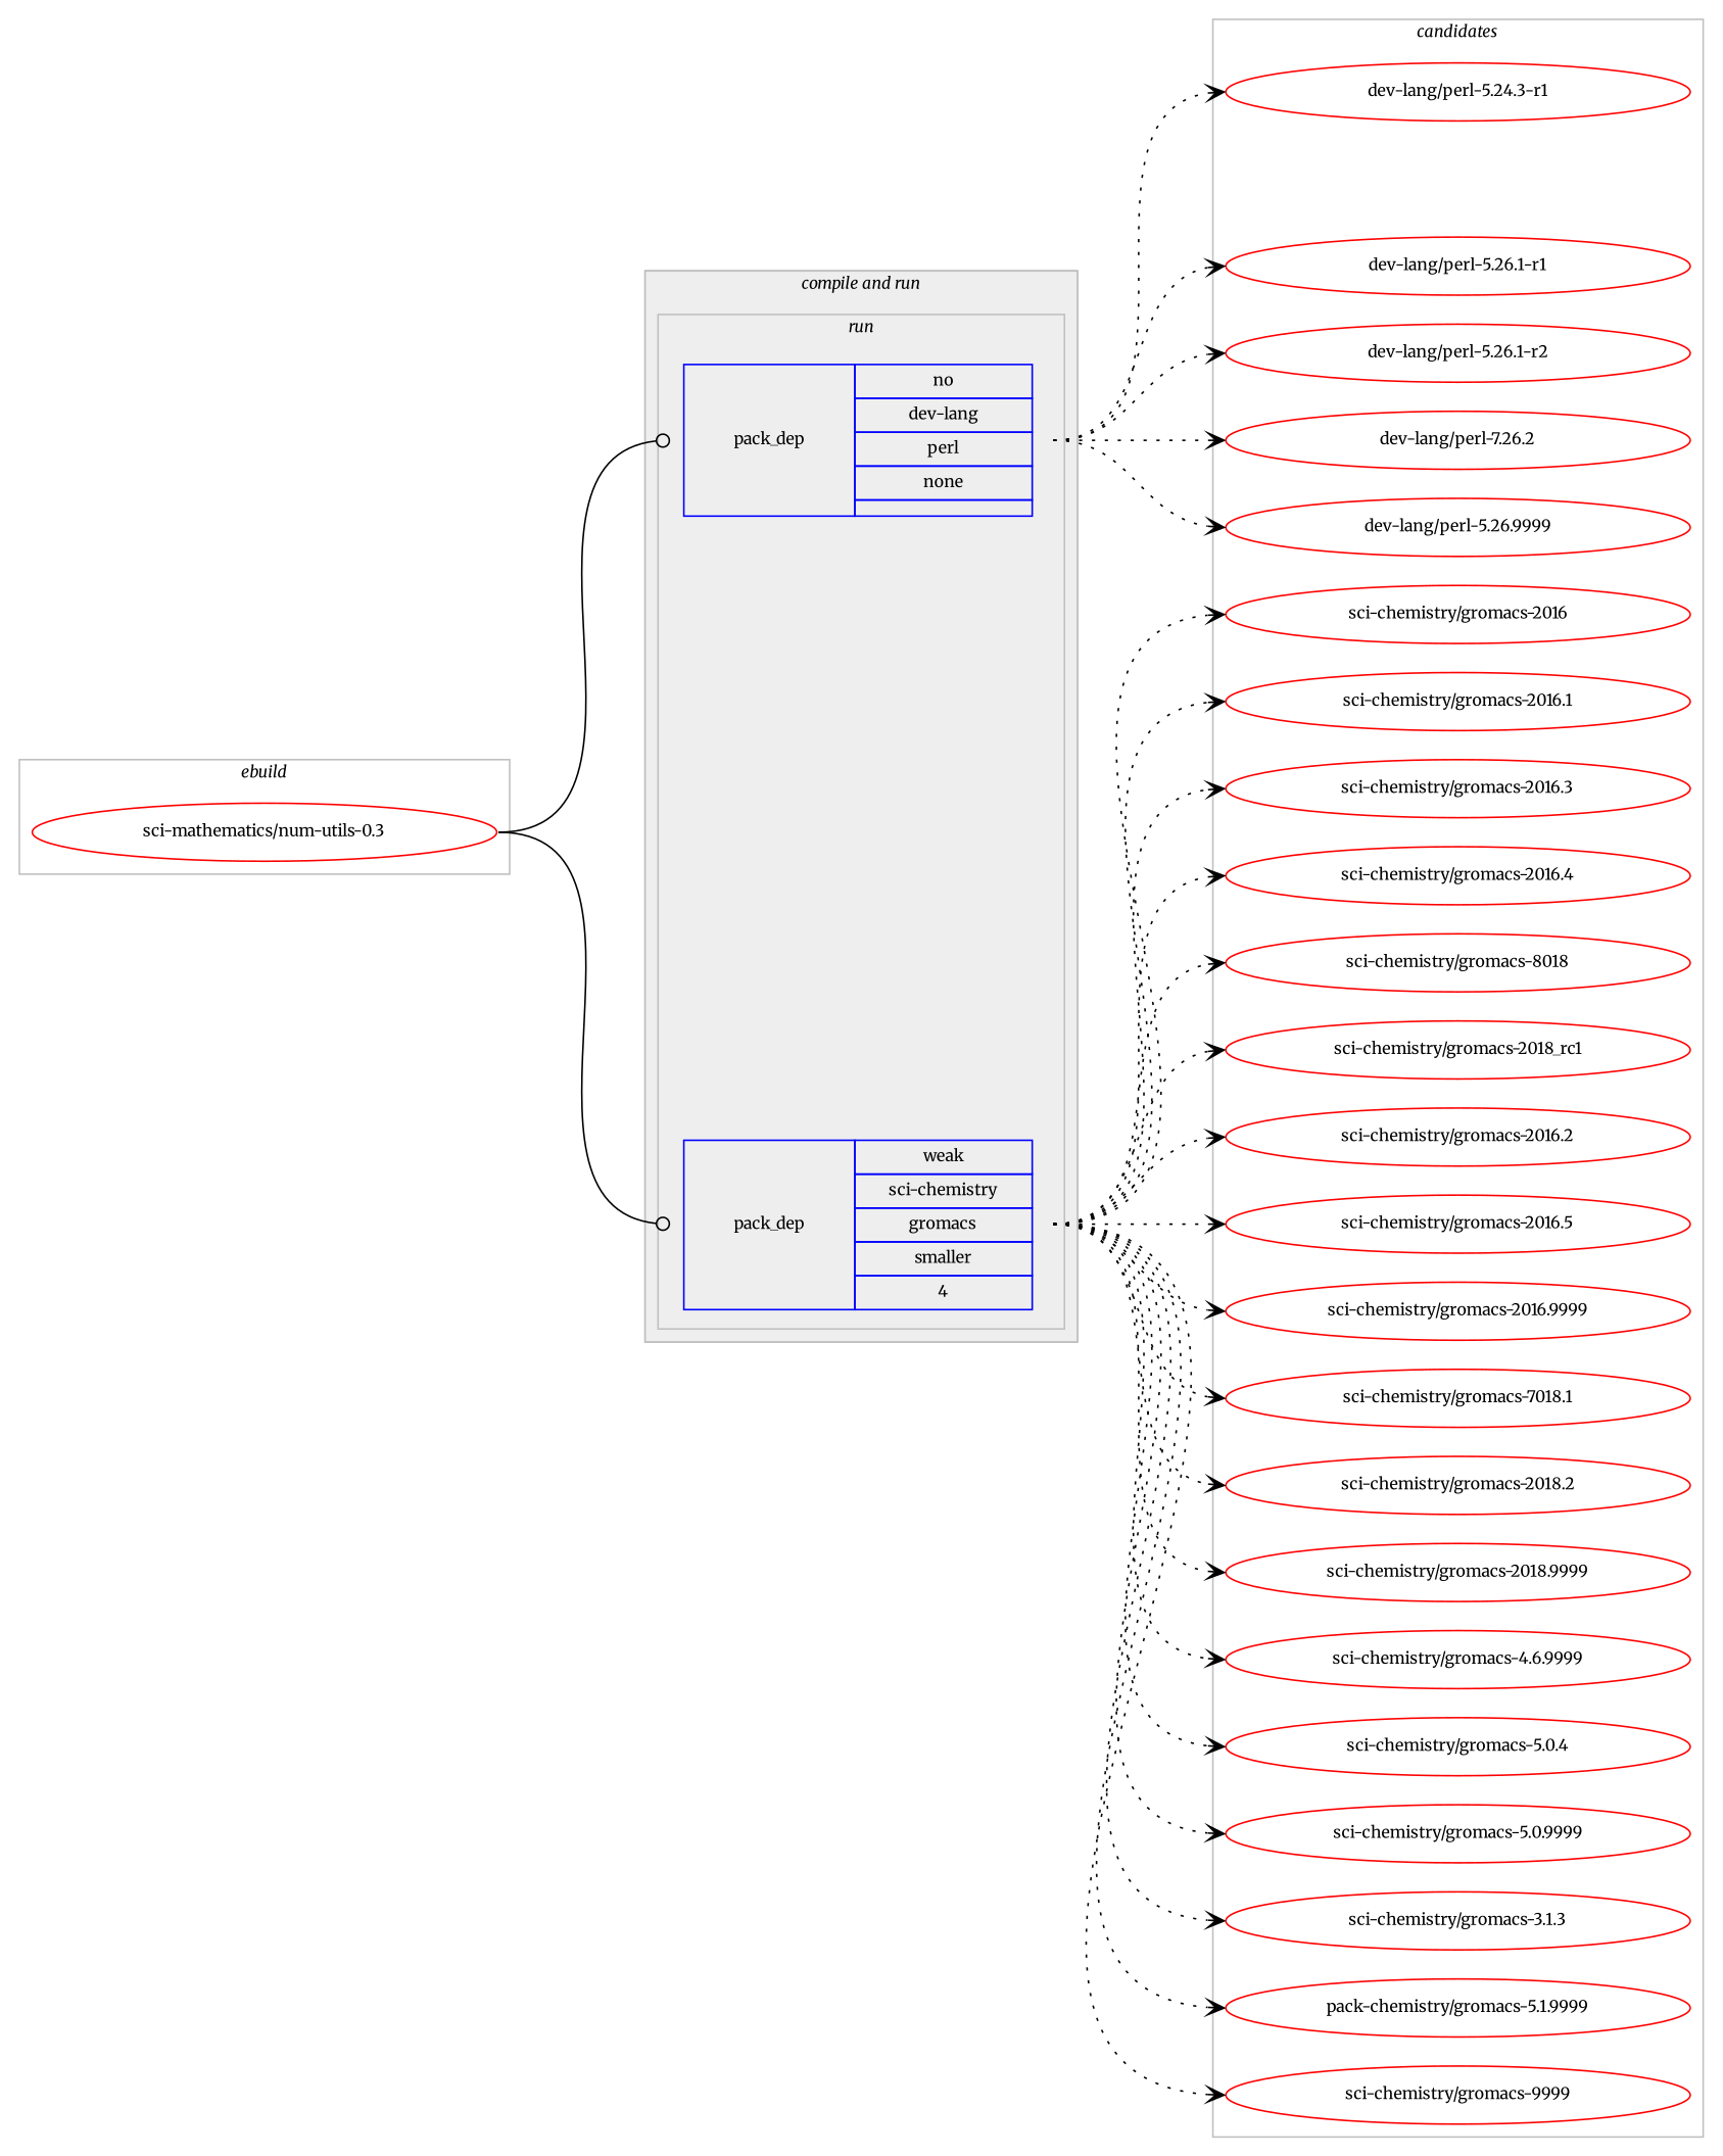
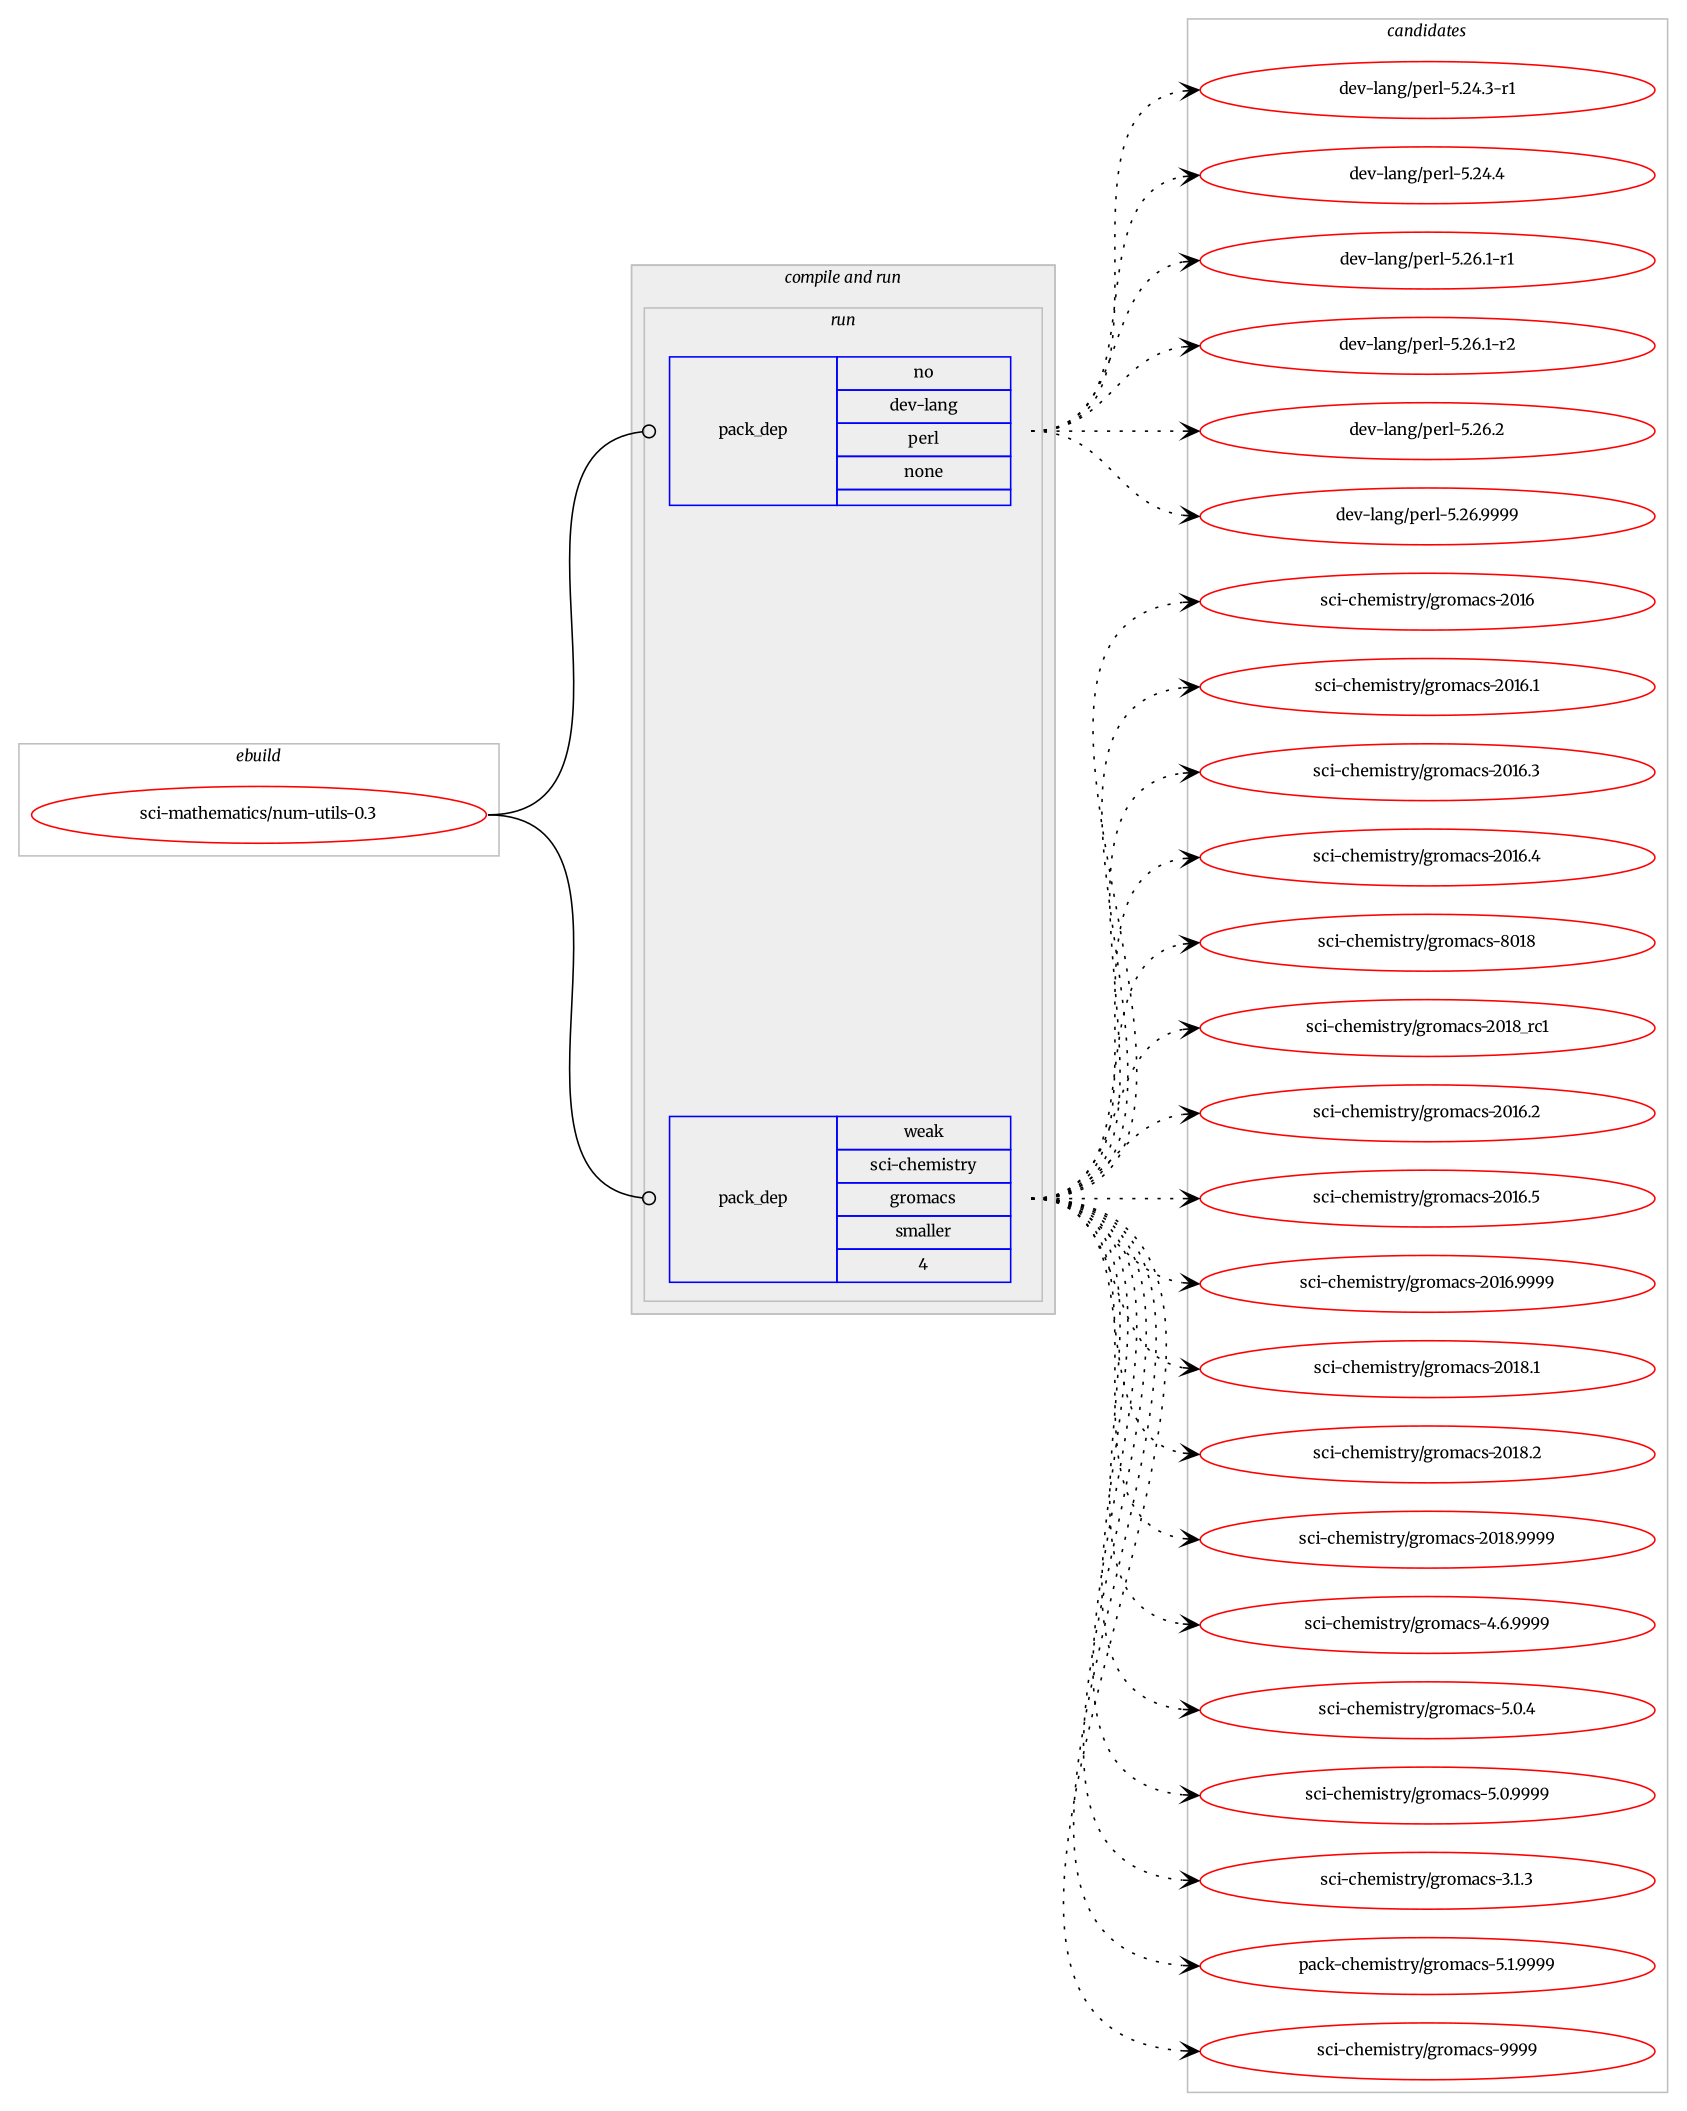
  digraph {
    compound=true
    concentrate=true
    fontname=Merriweather
    fontsize=10
    newrank=true
    rankdir=LR
    ranksep=1.5
    node [color=red fontname=Merriweather fontsize=10]
    edge [arrowhead=vee fontname=Merriweather headport=w style=dotted tailport=e weight=100]
    n1 [label="sci-mathematics/num-utils-0.3" width=4]
    n2 [color=blue label=<<TABLE BORDER="0" CELLBORDER="1" CELLSPACING="0" CELLPADDING="4" WIDTH="220"><TR><TD ROWSPAN="6" CELLPADDING="30">pack_dep</TD></TR><TR><TD WIDTH="110">no</TD></TR><TR><TD>dev-lang</TD></TR><TR><TD>perl</TD></TR><TR><TD>none</TD></TR><TR><TD></TD></TR></TABLE>> shape=none]
    n3 [color=blue label=<<TABLE BORDER="0" CELLBORDER="1" CELLSPACING="0" CELLPADDING="4" WIDTH="220"><TR><TD ROWSPAN="6" CELLPADDING="30">pack_dep</TD></TR><TR><TD WIDTH="110">weak</TD></TR><TR><TD>sci-chemistry</TD></TR><TR><TD>gromacs</TD></TR><TR><TD>smaller</TD></TR><TR><TD>4</TD></TR></TABLE>> shape=none]
    n4 [label="dev-lang/perl-5.24.3-r1" width=4]
+   n5 [label="dev-lang/perl-5.24.4" width=4]
    n6 [label="dev-lang/perl-5.26.1-r1" width=4]
    n7 [label="dev-lang/perl-5.26.1-r2" width=4]
-   n8 [label="dev-lang/perl-7.26.2" width=4]
+   n8 [label="dev-lang/perl-5.26.2" width=4]
    n9 [label="dev-lang/perl-5.26.9999" width=4]
    n10 [label="sci-chemistry/gromacs-2016" width=4]
    n11 [label="sci-chemistry/gromacs-2016.1" width=4]
    n12 [label="sci-chemistry/gromacs-2016.3" width=4]
    n13 [label="sci-chemistry/gromacs-2016.4" width=4]
    n14 [label="sci-chemistry/gromacs-8018" width=4]
    n15 [label="sci-chemistry/gromacs-2018_rc1" width=4]
    n16 [label="sci-chemistry/gromacs-2016.2" width=4]
    n17 [label="sci-chemistry/gromacs-2016.5" width=4]
    n18 [label="sci-chemistry/gromacs-2016.9999" width=4]
-   n19 [label="sci-chemistry/gromacs-7018.1" width=4]
+   n19 [label="sci-chemistry/gromacs-2018.1" width=4]
    n20 [label="sci-chemistry/gromacs-2018.2" width=4]
    n21 [label="sci-chemistry/gromacs-2018.9999" width=4]
    n22 [label="sci-chemistry/gromacs-4.6.9999" width=4]
    n23 [label="sci-chemistry/gromacs-5.0.4" width=4]
    n24 [label="sci-chemistry/gromacs-5.0.9999" width=4]
    n25 [label="sci-chemistry/gromacs-3.1.3" width=4]
    n26 [label="pack-chemistry/gromacs-5.1.9999" width=4]
    n27 [label="sci-chemistry/gromacs-9999" width=4]
    subgraph cluster_1 {
      color=gray
      label=<<i>ebuild</i>>
      rank=same
      n1
    }
    subgraph cluster_2 {
      color=gray
      label=<<i>dependencies</i>>
      subgraph cluster_3 {
        color=gray
        fillcolor="#eeeeee"
        label=<<i>compile</i>>
        style=filled
      }
      subgraph cluster_4 {
        color=gray
        fillcolor="#eeeeee"
        label=<<i>compile and run</i>>
        style=filled
      }
      subgraph cluster_5 {
        color=gray
        fillcolor="#eeeeee"
        label=<<i>run</i>>
        style=filled
        subgraph sub_6 {
          color=gray
          fillcolor="#eeeeee"
          label=<<i>run</i>>
          style=filled
          n2
        }
        subgraph sub_7 {
          color=gray
          fillcolor="#eeeeee"
          label=<<i>run</i>>
          style=filled
          n3
        }
      }
    }
    subgraph cluster_8 {
      color=gray
      label=<<i>candidates</i>>
      rank=same
      subgraph sub_9 {
        color=black
        label=<<i>candidates</i>>
        nodesep=1
        rank=same
        n4
+       n5
        n6
        n7
        n8
        n9
      }
      subgraph sub_10 {
        color=black
        label=<<i>candidates</i>>
        nodesep=1
        rank=same
        n10
        n11
        n12
        n13
        n14
        n15
        n16
        n17
        n18
        n19
        n20
        n21
        n22
        n23
        n24
        n25
        n26
        n27
      }
    }
    n1 -> n2 [arrowhead=odot style=solid weight=20]
    n1 -> n3 [arrowhead=odot style=solid weight=20]
    n2 -> n4
+   n2 -> n5
    n2 -> n6
    n2 -> n7
    n2 -> n8
    n2 -> n9
    n3 -> n10
    n3 -> n11
    n3 -> n12
    n3 -> n13
    n3 -> n14
    n3 -> n15
    n3 -> n16
    n3 -> n17
    n3 -> n18
    n3 -> n19
    n3 -> n20
    n3 -> n21
    n3 -> n22
    n3 -> n23
    n3 -> n24
    n3 -> n25
    n3 -> n26
    n3 -> n27
  }
